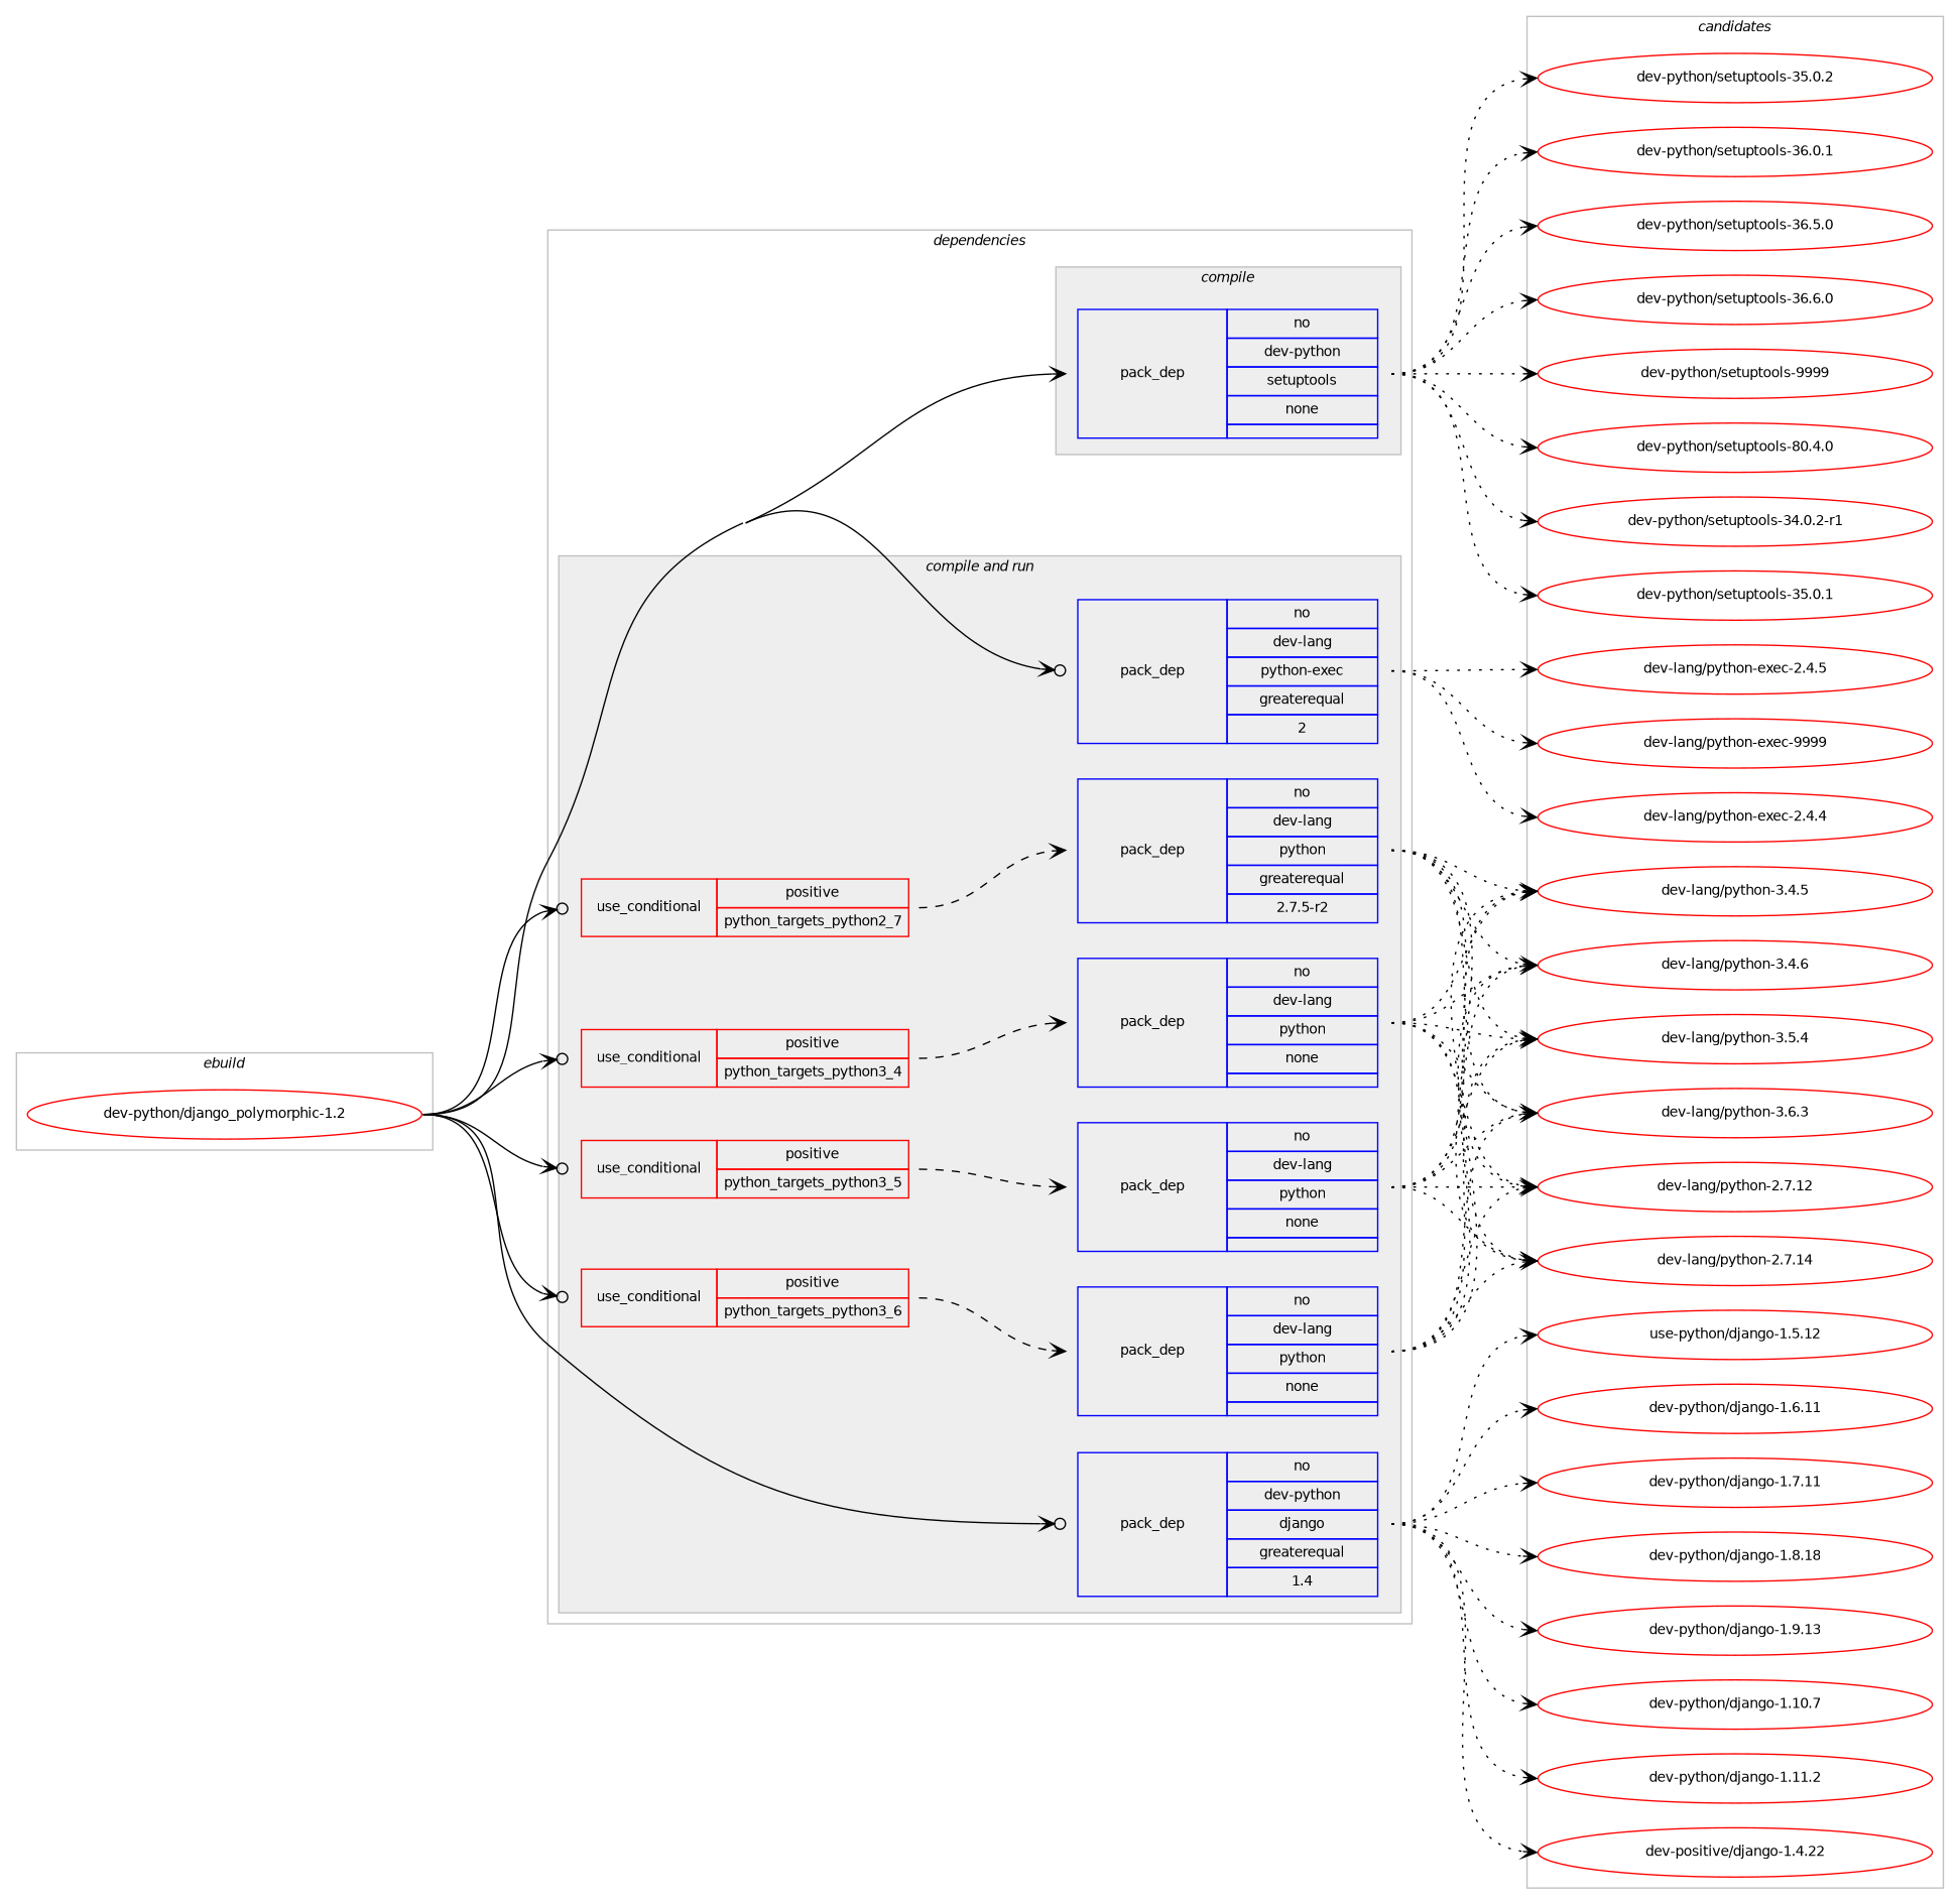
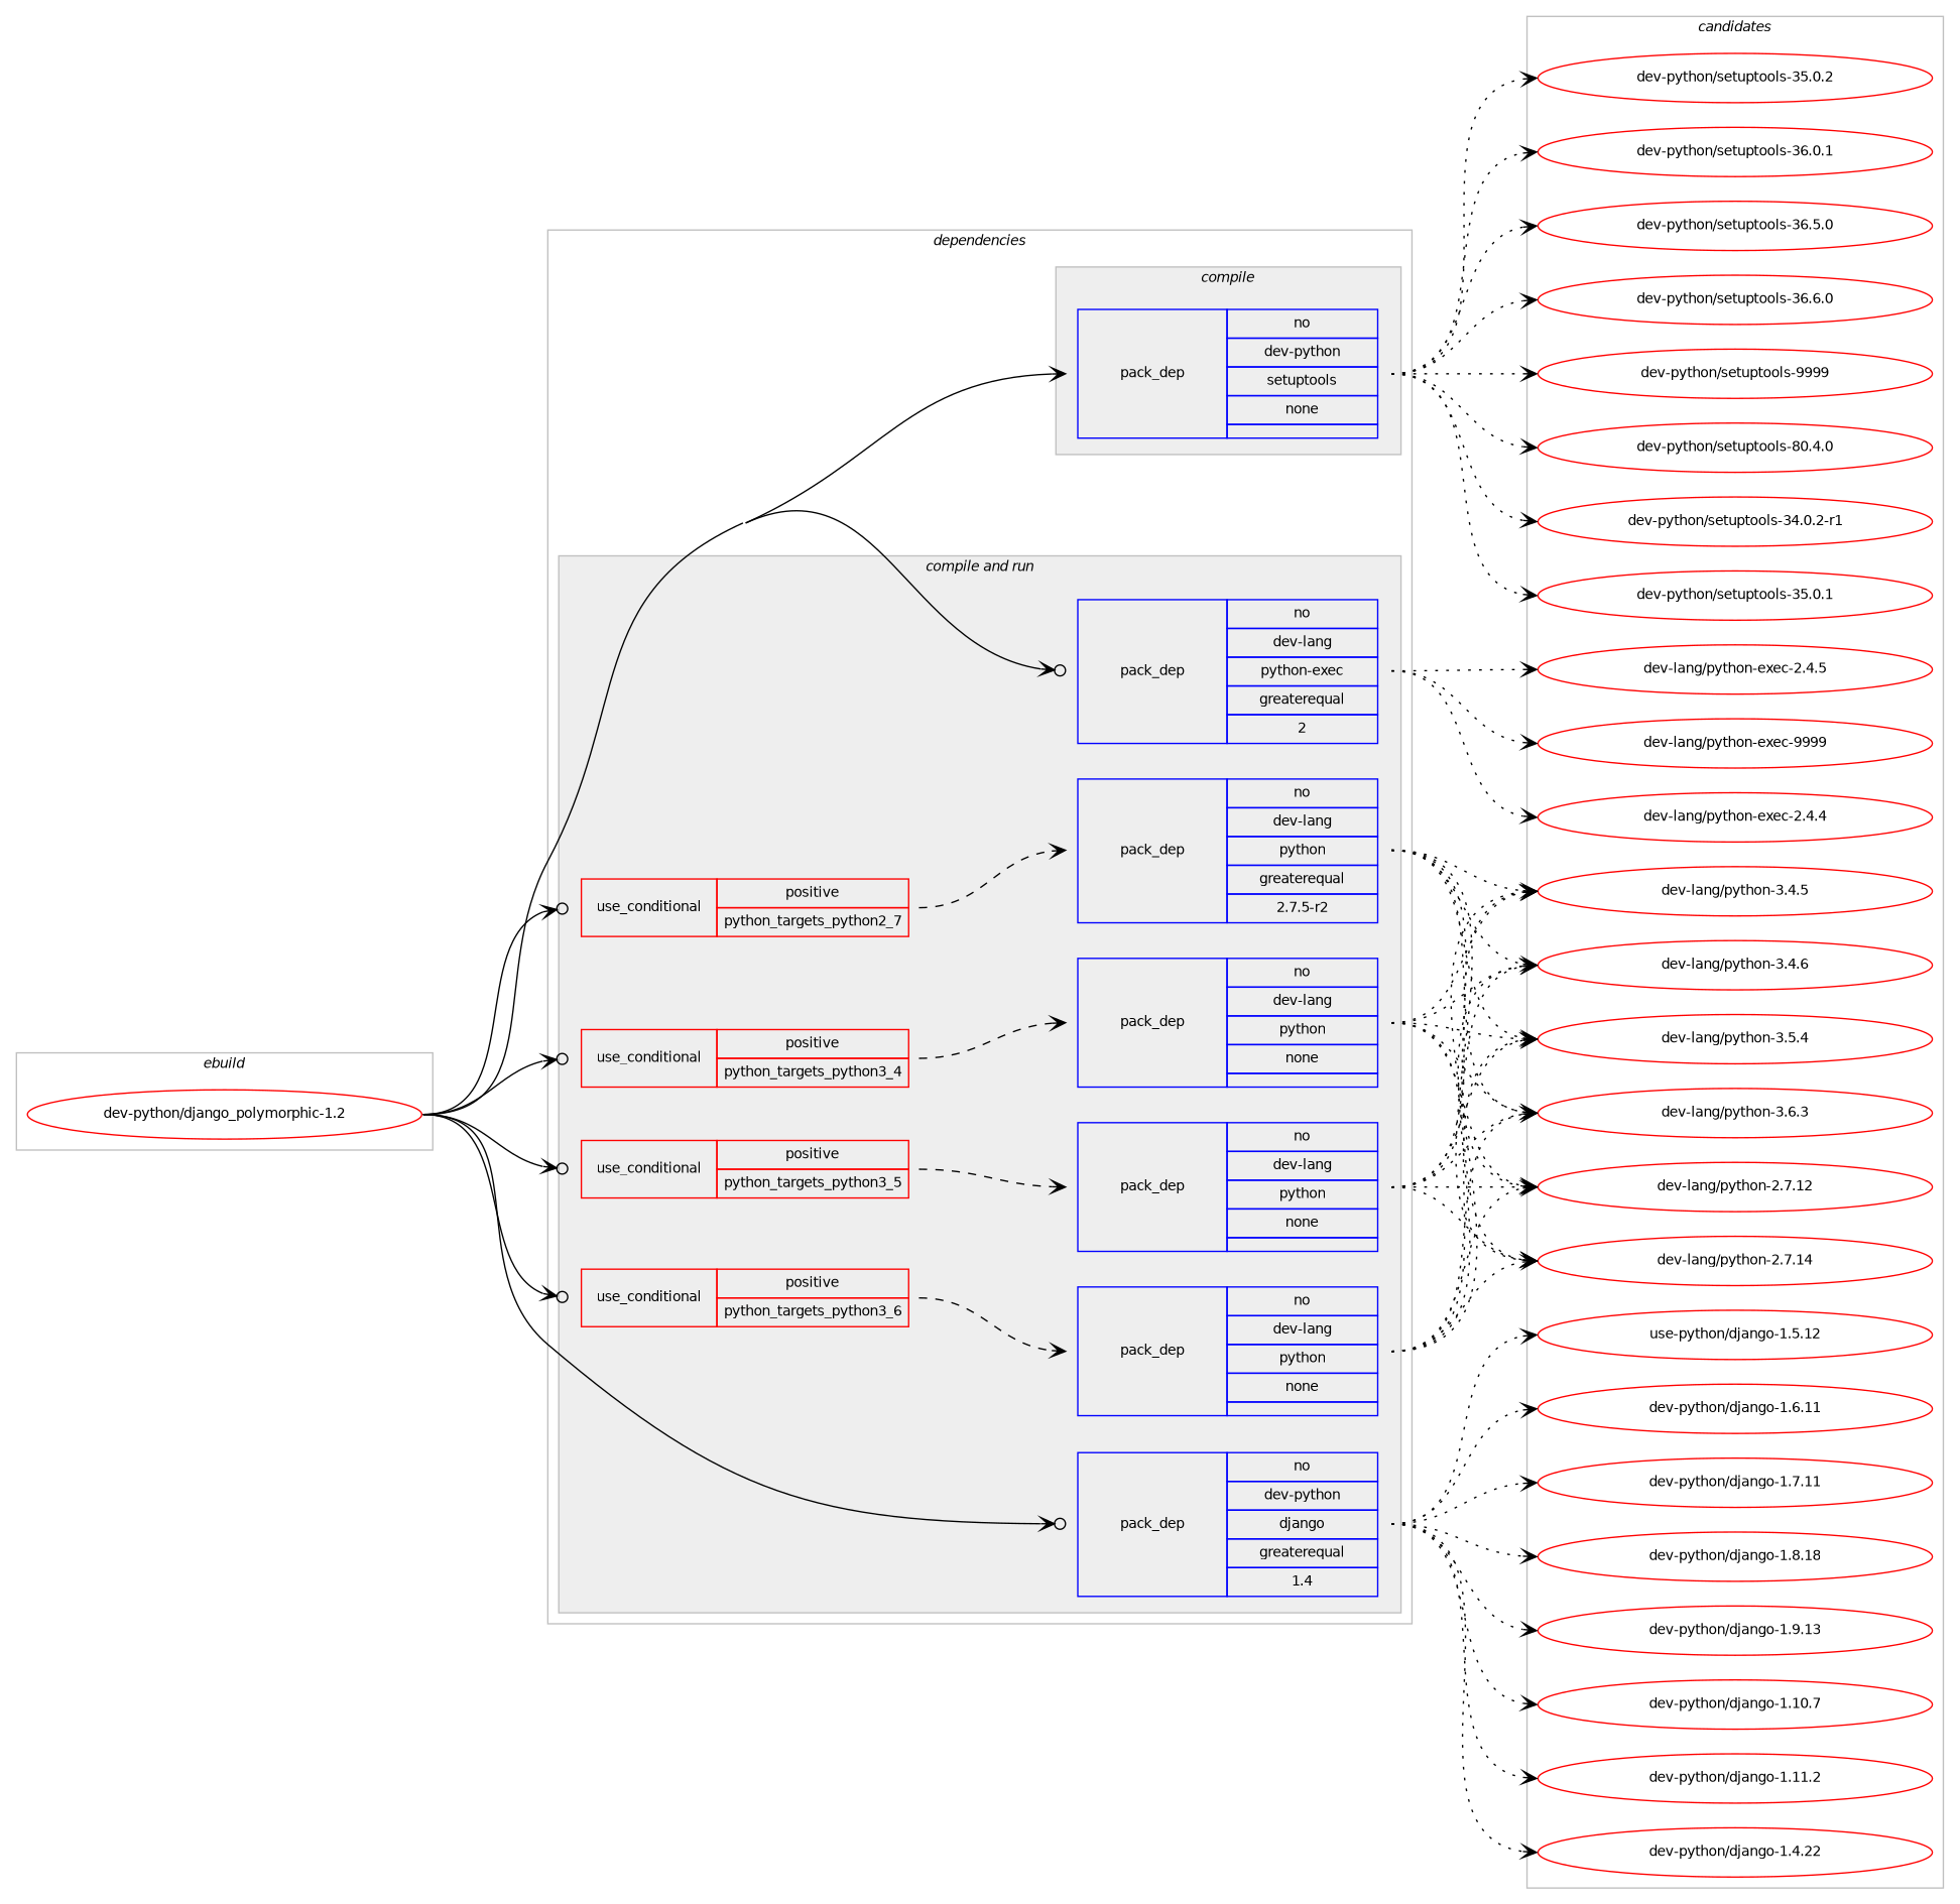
  digraph {
    compound=true
    concentrate=true
    fontname=Helvetica
    fontsize=10
    newrank=true
    rankdir=LR
    ranksep=1.5
    node [color=red fontname=Helvetica fontsize=10]
    edge [arrowhead=vee headport=w style=dotted tailport=e weight=100]
    n1 [label="dev-python/django_polymorphic-1.2" width=4]
    n2 [color=blue label=<<TABLE BORDER="0" CELLBORDER="1" CELLSPACING="0" CELLPADDING="4" WIDTH="220"><TR><TD ROWSPAN="6" CELLPADDING="30">pack_dep</TD></TR><TR><TD WIDTH="110">no</TD></TR><TR><TD>dev-python</TD></TR><TR><TD>setuptools</TD></TR><TR><TD>none</TD></TR><TR><TD></TD></TR></TABLE>> shape=none]
    n3 [color=blue label=<<TABLE BORDER="0" CELLBORDER="1" CELLSPACING="0" CELLPADDING="4" WIDTH="220"><TR><TD ROWSPAN="6" CELLPADDING="30">pack_dep</TD></TR><TR><TD WIDTH="110">no</TD></TR><TR><TD>dev-lang</TD></TR><TR><TD>python-exec</TD></TR><TR><TD>greaterequal</TD></TR><TR><TD>2</TD></TR></TABLE>> shape=none]
    n4 [color=blue label=<<TABLE BORDER="0" CELLBORDER="1" CELLSPACING="0" CELLPADDING="4" WIDTH="220"><TR><TD ROWSPAN="6" CELLPADDING="30">pack_dep</TD></TR><TR><TD WIDTH="110">no</TD></TR><TR><TD>dev-lang</TD></TR><TR><TD>python</TD></TR><TR><TD>greaterequal</TD></TR><TR><TD>2.7.5-r2</TD></TR></TABLE>> shape=none]
    n5 [label=<<TABLE BORDER="0" CELLBORDER="1" CELLSPACING="0" CELLPADDING="4"><TR><TD ROWSPAN="3" CELLPADDING="10">use_conditional</TD></TR><TR><TD>positive</TD></TR><TR><TD>python_targets_python2_7</TD></TR></TABLE>> shape=none]
    n6 [color=blue label=<<TABLE BORDER="0" CELLBORDER="1" CELLSPACING="0" CELLPADDING="4" WIDTH="220"><TR><TD ROWSPAN="6" CELLPADDING="30">pack_dep</TD></TR><TR><TD WIDTH="110">no</TD></TR><TR><TD>dev-lang</TD></TR><TR><TD>python</TD></TR><TR><TD>none</TD></TR><TR><TD></TD></TR></TABLE>> shape=none]
    n7 [label=<<TABLE BORDER="0" CELLBORDER="1" CELLSPACING="0" CELLPADDING="4"><TR><TD ROWSPAN="3" CELLPADDING="10">use_conditional</TD></TR><TR><TD>positive</TD></TR><TR><TD>python_targets_python3_4</TD></TR></TABLE>> shape=none]
    n8 [color=blue label=<<TABLE BORDER="0" CELLBORDER="1" CELLSPACING="0" CELLPADDING="4" WIDTH="220"><TR><TD ROWSPAN="6" CELLPADDING="30">pack_dep</TD></TR><TR><TD WIDTH="110">no</TD></TR><TR><TD>dev-lang</TD></TR><TR><TD>python</TD></TR><TR><TD>none</TD></TR><TR><TD></TD></TR></TABLE>> shape=none]
    n9 [label=<<TABLE BORDER="0" CELLBORDER="1" CELLSPACING="0" CELLPADDING="4"><TR><TD ROWSPAN="3" CELLPADDING="10">use_conditional</TD></TR><TR><TD>positive</TD></TR><TR><TD>python_targets_python3_5</TD></TR></TABLE>> shape=none]
    n10 [color=blue label=<<TABLE BORDER="0" CELLBORDER="1" CELLSPACING="0" CELLPADDING="4" WIDTH="220"><TR><TD ROWSPAN="6" CELLPADDING="30">pack_dep</TD></TR><TR><TD WIDTH="110">no</TD></TR><TR><TD>dev-lang</TD></TR><TR><TD>python</TD></TR><TR><TD>none</TD></TR><TR><TD></TD></TR></TABLE>> shape=none]
    n11 [label=<<TABLE BORDER="0" CELLBORDER="1" CELLSPACING="0" CELLPADDING="4"><TR><TD ROWSPAN="3" CELLPADDING="10">use_conditional</TD></TR><TR><TD>positive</TD></TR><TR><TD>python_targets_python3_6</TD></TR></TABLE>> shape=none]
    n12 [color=blue label=<<TABLE BORDER="0" CELLBORDER="1" CELLSPACING="0" CELLPADDING="4" WIDTH="220"><TR><TD ROWSPAN="6" CELLPADDING="30">pack_dep</TD></TR><TR><TD WIDTH="110">no</TD></TR><TR><TD>dev-python</TD></TR><TR><TD>django</TD></TR><TR><TD>greaterequal</TD></TR><TR><TD>1.4</TD></TR></TABLE>> shape=none]
    n13 [label="dev-python/setuptools-80.4.0" width=4]
    n14 [label="dev-python/setuptools-34.0.2-r1" width=4]
    n15 [label="dev-python/setuptools-35.0.1" width=4]
    n16 [label="dev-python/setuptools-35.0.2" width=4]
    n17 [label="dev-python/setuptools-36.0.1" width=4]
    n18 [label="dev-python/setuptools-36.5.0" width=4]
    n19 [label="dev-python/setuptools-36.6.0" width=4]
    n20 [label="dev-python/setuptools-9999" width=4]
    n21 [label="dev-lang/python-2.7.12" width=4]
    n22 [label="dev-lang/python-2.7.14" width=4]
    n23 [label="dev-lang/python-3.4.5" width=4]
    n24 [label="dev-lang/python-3.4.6" width=4]
    n25 [label="dev-lang/python-3.5.4" width=4]
    n26 [label="dev-lang/python-3.6.3" width=4]
    n27 [label="dev-lang/python-exec-2.4.4" width=4]
    n28 [label="dev-lang/python-exec-2.4.5" width=4]
    n29 [label="dev-lang/python-exec-9999" width=4]
    n30 [label="dev-python/django-1.10.7" width=4]
    n31 [label="dev-python/django-1.11.2" width=4]
-   n32 [label="dev-positive/django-1.4.22" width=4]
+   n32 [label="dev-python/django-1.4.22" width=4]
    n33 [label="use-python/django-1.5.12" width=4]
    n34 [label="dev-python/django-1.6.11" width=4]
    n35 [label="dev-python/django-1.7.11" width=4]
    n36 [label="dev-python/django-1.8.18" width=4]
    n37 [label="dev-python/django-1.9.13" width=4]
    subgraph cluster_1 {
      color=gray
      label=<<i>ebuild</i>>
      rank=same
      n1
    }
    subgraph cluster_2 {
      color=gray
      label=<<i>dependencies</i>>
      subgraph cluster_3 {
        color=gray
        fillcolor="#eeeeee"
        label=<<i>compile</i>>
        style=filled
        subgraph sub_4 {
          color=gray
          fillcolor="#eeeeee"
          label=<<i>compile</i>>
          style=filled
          n2
        }
      }
      subgraph cluster_5 {
        color=gray
        fillcolor="#eeeeee"
        label=<<i>compile and run</i>>
        style=filled
        subgraph sub_6 {
          color=gray
          fillcolor="#eeeeee"
          label=<<i>compile and run</i>>
          style=filled
          n3
        }
        subgraph sub_7 {
          color=gray
          fillcolor="#eeeeee"
          label=<<i>compile and run</i>>
          style=filled
          n5
          subgraph sub_8 {
            color=gray
            fillcolor="#eeeeee"
            label=<<i>compile and run</i>>
            style=filled
            n4
          }
        }
        subgraph sub_9 {
          color=gray
          fillcolor="#eeeeee"
          label=<<i>compile and run</i>>
          style=filled
          n7
          subgraph sub_10 {
            color=gray
            fillcolor="#eeeeee"
            label=<<i>compile and run</i>>
            style=filled
            n6
          }
        }
        subgraph sub_11 {
          color=gray
          fillcolor="#eeeeee"
          label=<<i>compile and run</i>>
          style=filled
          n9
          subgraph sub_12 {
            color=gray
            fillcolor="#eeeeee"
            label=<<i>compile and run</i>>
            style=filled
            n8
          }
        }
        subgraph sub_13 {
          color=gray
          fillcolor="#eeeeee"
          label=<<i>compile and run</i>>
          style=filled
          n11
          subgraph sub_14 {
            color=gray
            fillcolor="#eeeeee"
            label=<<i>compile and run</i>>
            style=filled
            n10
          }
        }
        subgraph sub_15 {
          color=gray
          fillcolor="#eeeeee"
          label=<<i>compile and run</i>>
          style=filled
          n12
        }
      }
      subgraph cluster_16 {
        color=gray
        fillcolor="#eeeeee"
        label=<<i>run</i>>
        style=filled
      }
    }
    subgraph cluster_17 {
      color=gray
      label=<<i>candidates</i>>
      rank=same
      subgraph sub_18 {
        color=black
        label=<<i>candidates</i>>
        nodesep=1
        rank=same
        n13
        n14
        n15
        n16
        n17
        n18
        n19
        n20
      }
      subgraph sub_19 {
        color=black
        label=<<i>candidates</i>>
        nodesep=1
        rank=same
        n21
        n22
        n23
        n24
        n25
        n26
      }
      subgraph sub_20 {
        color=black
        label=<<i>candidates</i>>
        nodesep=1
        rank=same
        n21
        n22
        n23
        n24
        n25
        n26
      }
      subgraph sub_21 {
        color=black
        label=<<i>candidates</i>>
        nodesep=1
        rank=same
        n21
        n22
        n23
        n24
        n25
        n26
      }
      subgraph sub_22 {
        color=black
        label=<<i>candidates</i>>
        nodesep=1
        rank=same
        n21
        n22
        n23
        n24
        n25
        n26
      }
      subgraph sub_23 {
        color=black
        label=<<i>candidates</i>>
        nodesep=1
        rank=same
        n27
        n28
        n29
      }
      subgraph sub_24 {
        color=black
        label=<<i>candidates</i>>
        nodesep=1
        rank=same
        n30
        n31
        n32
        n33
        n34
        n35
        n36
        n37
      }
    }
    n1 -> n2 [style=solid weight=20]
    n1 -> n3 [arrowhead=odotvee style=solid weight=20]
    n1 -> n5 [arrowhead=odotvee style=solid weight=20]
    n1 -> n7 [arrowhead=odotvee style=solid weight=20]
    n1 -> n9 [arrowhead=odotvee style=solid weight=20]
    n1 -> n11 [arrowhead=odotvee style=solid weight=20]
    n1 -> n12 [arrowhead=odotvee style=solid weight=20]
    n2 -> n13
    n2 -> n14
    n2 -> n15
    n2 -> n16
    n2 -> n17
    n2 -> n18
    n2 -> n19
    n2 -> n20
    n3 -> n27
    n3 -> n28
    n3 -> n29
    n4 -> n21
    n4 -> n22
    n4 -> n23
    n4 -> n24
    n4 -> n25
    n4 -> n26
    n5 -> n4 [style=dashed weight=20]
    n6 -> n21
    n6 -> n22
    n6 -> n23
    n6 -> n24
    n6 -> n25
    n6 -> n26
    n7 -> n6 [style=dashed weight=20]
    n8 -> n21
    n8 -> n22
    n8 -> n23
    n8 -> n24
    n8 -> n25
    n8 -> n26
    n9 -> n8 [style=dashed weight=20]
    n10 -> n21
    n10 -> n22
    n10 -> n23
    n10 -> n24
    n10 -> n25
    n10 -> n26
    n11 -> n10 [style=dashed weight=20]
    n12 -> n30
    n12 -> n31
    n12 -> n32
    n12 -> n33
    n12 -> n34
    n12 -> n35
    n12 -> n36
    n12 -> n37
  }
